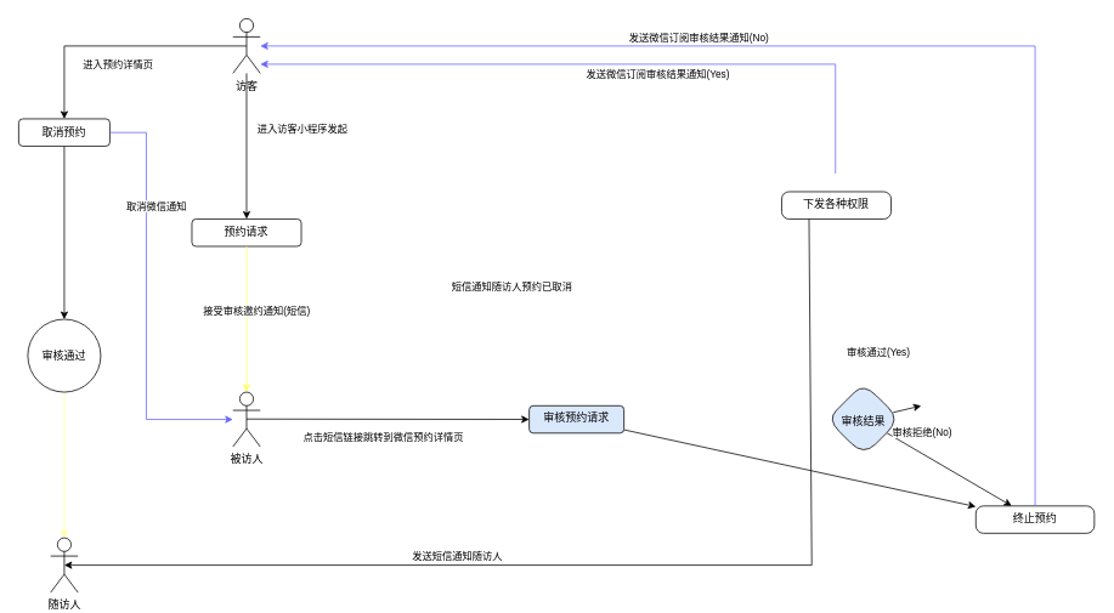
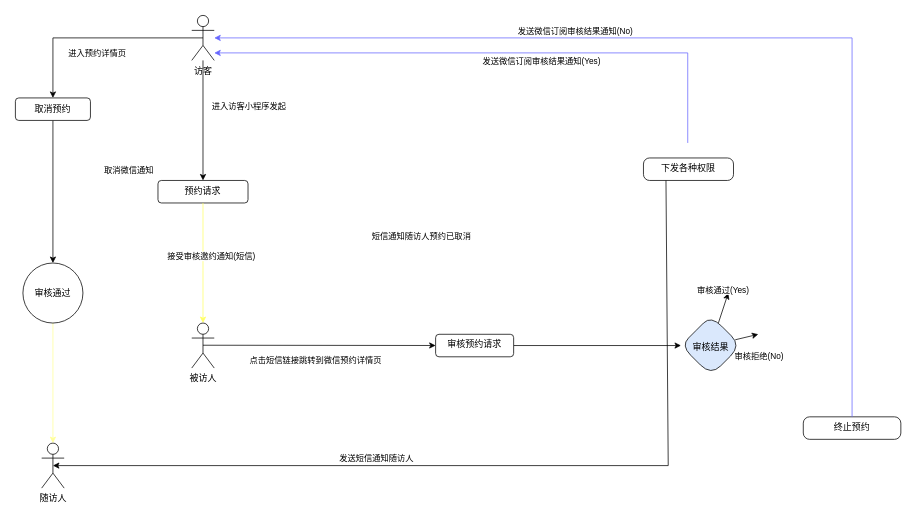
  <mxCell id="0" />
  <mxCell id="1" parent="0" />
  <mxCell id="2" value="预约请求" style="rounded=1;whiteSpace=wrap;html=1;fontSize=12;glass=0;strokeWidth=1;shadow=0;" parent="1" vertex="1"><mxGeometry x="210" y="240" width="120" height="30" as="geometry" /></mxCell>
  <mxCell id="3" value="被访人" style="shape=umlActor;verticalLabelPosition=bottom;verticalAlign=top;html=1;outlineConnect=0;" parent="1" vertex="1"><mxGeometry x="255" y="430" width="30" height="60" as="geometry" /></mxCell>
  <mxCell id="4" value="访客" style="shape=umlActor;verticalLabelPosition=bottom;verticalAlign=top;html=1;outlineConnect=0;" vertex="1" parent="1"><mxGeometry x="255" y="20" width="30" height="60" as="geometry" /></mxCell>
  <mxCell id="5" value="" style="endArrow=classic;html=1;rounded=0;entryX=0.5;entryY=0;entryDx=0;entryDy=0;" edge="1" parent="1" source="4" target="2"><mxGeometry relative="1" as="geometry"><mxPoint x="1090" y="470" as="sourcePoint" /><mxPoint x="1190" y="470" as="targetPoint" /></mxGeometry></mxCell>
  <mxCell id="6" value="进入访客小程序发起" style="edgeLabel;resizable=0;html=1;align=center;verticalAlign=middle;" connectable="0" vertex="1" parent="5"><mxGeometry relative="1" as="geometry"><mxPoint x="60" y="-20" as="offset" /></mxGeometry></mxCell>
  <mxCell id="7" value="" style="endArrow=classic;html=1;rounded=0;exitX=0.5;exitY=1;exitDx=0;exitDy=0;entryX=0.5;entryY=0;entryDx=0;entryDy=0;entryPerimeter=0;strokeColor=#FFFF66;" edge="1" parent="1" source="2" target="3"><mxGeometry relative="1" as="geometry"><mxPoint x="1090" y="470" as="sourcePoint" /><mxPoint x="270" y="410" as="targetPoint" /><Array as="points"><mxPoint x="270" y="360" /></Array></mxGeometry></mxCell>
  <mxCell id="8" value="接受审核邀约通知(短信)" style="edgeLabel;resizable=0;html=1;align=center;verticalAlign=middle;" connectable="0" vertex="1" parent="7"><mxGeometry relative="1" as="geometry"><mxPoint x="10" y="-10" as="offset" /></mxGeometry></mxCell>
- <mxCell id="9" value="" style="edgeStyle=none;rounded=0;orthogonalLoop=1;jettySize=auto;html=1;" edge="1" parent="1" source="10" target="18"><mxGeometry relative="1" as="geometry" /></mxCell>
- <mxCell id="10" value="审核预约请求" style="rounded=1;whiteSpace=wrap;html=1;verticalAlign=top;fillColor=#dae8fc;" vertex="1" parent="1"><mxGeometry x="580" y="445" width="104" height="30" as="geometry" /></mxCell>
+ <mxCell id="9" value="" style="edgeStyle=none;rounded=0;orthogonalLoop=1;jettySize=auto;html=1;" edge="1" parent="1" source="10" target="15"><mxGeometry relative="1" as="geometry" /></mxCell>
+ <mxCell id="10" value="审核预约请求" style="rounded=1;whiteSpace=wrap;html=1;verticalAlign=top;" vertex="1" parent="1"><mxGeometry x="580" y="445" width="104" height="30" as="geometry" /></mxCell>
  <mxCell id="11" value="" style="endArrow=classic;html=1;rounded=0;" edge="1" parent="1" target="10"><mxGeometry relative="1" as="geometry"><mxPoint x="270" y="459.58" as="sourcePoint" /><mxPoint x="370" y="459.58" as="targetPoint" /></mxGeometry></mxCell>
  <mxCell id="12" value="点击短信链接跳转到微信预约详情页" style="edgeLabel;resizable=0;html=1;align=center;verticalAlign=middle;" connectable="0" vertex="1" parent="11"><mxGeometry relative="1" as="geometry"><mxPoint x="-5" y="20" as="offset" /></mxGeometry></mxCell>
  <mxCell id="13" value="" style="edgeStyle=none;rounded=0;orthogonalLoop=1;jettySize=auto;html=1;" edge="1" parent="1" source="15" target="19"><mxGeometry relative="1" as="geometry" /></mxCell>
- <mxCell id="14" value="" style="edgeStyle=none;rounded=0;orthogonalLoop=1;jettySize=auto;html=1;" edge="1" parent="1" source="15" target="18"><mxGeometry relative="1" as="geometry" /></mxCell>
+ <mxCell id="14" value="" style="edgeStyle=none;rounded=0;orthogonalLoop=1;jettySize=auto;html=1;" edge="1" parent="1" source="15" target="17"><mxGeometry relative="1" as="geometry" /></mxCell>
  <mxCell id="15" value="&lt;br&gt;&lt;br&gt;审核结果" style="rhombus;whiteSpace=wrap;html=1;verticalAlign=top;rounded=1;arcSize=40;fillColor=#dae8fc;" vertex="1" parent="1"><mxGeometry x="907" y="420" width="80" height="80" as="geometry" /></mxCell>
  <mxCell id="16" value="下发各种权限" style="whiteSpace=wrap;html=1;verticalAlign=top;rounded=1;arcSize=27;" vertex="1" parent="1"><mxGeometry x="857" y="210" width="120" height="30" as="geometry" /></mxCell>
  <mxCell id="17" value="审核通过(Yes)" style="edgeLabel;resizable=0;html=1;align=center;verticalAlign=middle;" connectable="0" vertex="1" parent="1"><mxGeometry x="970" y="389.996" as="geometry"><mxPoint x="-8" y="-4" as="offset" /></mxGeometry></mxCell>
  <mxCell id="18" value="终止预约" style="whiteSpace=wrap;html=1;verticalAlign=top;rounded=1;arcSize=28;" vertex="1" parent="1"><mxGeometry x="1070" y="555" width="130" height="30" as="geometry" /></mxCell>
  <mxCell id="19" value="审核拒绝(No)" style="edgeLabel;resizable=0;html=1;align=center;verticalAlign=middle;" connectable="0" vertex="1" parent="1"><mxGeometry x="1010" y="444.996" as="geometry"><mxPoint y="29" as="offset" /></mxGeometry></mxCell>
  <mxCell id="20" value="" style="endArrow=classic;html=1;rounded=0;exitX=0.5;exitY=0;exitDx=0;exitDy=0;strokeColor=#6666FF;" edge="1" parent="1" source="18" target="4"><mxGeometry relative="1" as="geometry"><mxPoint x="1300" y="320" as="sourcePoint" /><mxPoint x="1140" y="10" as="targetPoint" /><Array as="points"><mxPoint x="1135" y="50" /></Array></mxGeometry></mxCell>
  <mxCell id="21" value="发送微信订阅审核结果通知(No)" style="edgeLabel;resizable=0;html=1;align=center;verticalAlign=middle;" connectable="0" vertex="1" parent="20"><mxGeometry relative="1" as="geometry"><mxPoint x="-197" y="-10" as="offset" /></mxGeometry></mxCell>
  <mxCell id="22" value="" style="endArrow=classic;html=1;rounded=0;entryX=1;entryY=1;entryDx=0;entryDy=0;entryPerimeter=0;strokeColor=#6666FF;" edge="1" parent="1"><mxGeometry relative="1" as="geometry"><mxPoint x="916" y="190" as="sourcePoint" /><mxPoint x="285" y="70" as="targetPoint" /><Array as="points"><mxPoint x="916" y="70" /></Array></mxGeometry></mxCell>
  <mxCell id="23" value="发送微信订阅审核结果通知(Yes)" style="edgeLabel;resizable=0;html=1;align=center;verticalAlign=middle;" connectable="0" vertex="1" parent="22"><mxGeometry relative="1" as="geometry"><mxPoint x="60" y="10" as="offset" /></mxGeometry></mxCell>
  <mxCell id="24" value="随访人" style="shape=umlActor;verticalLabelPosition=bottom;verticalAlign=top;html=1;outlineConnect=0;" vertex="1" parent="1"><mxGeometry x="55" y="590" width="30" height="60" as="geometry" /></mxCell>
  <mxCell id="25" value="" style="endArrow=classic;html=1;rounded=0;exitX=0.25;exitY=1;exitDx=0;exitDy=0;" edge="1" parent="1" source="16"><mxGeometry relative="1" as="geometry"><mxPoint x="872" y="190" as="sourcePoint" /><mxPoint x="70" y="620" as="targetPoint" /><Array as="points"><mxPoint x="890" y="620" /></Array></mxGeometry></mxCell>
  <mxCell id="26" value="发送短信通知随访人" style="edgeLabel;resizable=0;html=1;align=center;verticalAlign=middle;" connectable="0" vertex="1" parent="25"><mxGeometry relative="1" as="geometry"><mxPoint x="-170" y="-10" as="offset" /></mxGeometry></mxCell>
  <mxCell id="27" value="" style="edgeStyle=none;rounded=0;orthogonalLoop=1;jettySize=auto;html=1;" edge="1" parent="1" source="28" target="33"><mxGeometry relative="1" as="geometry" /></mxCell>
  <mxCell id="28" value="取消预约" style="rounded=1;whiteSpace=wrap;html=1;" vertex="1" parent="1"><mxGeometry x="20" y="130" width="100" height="30" as="geometry" /></mxCell>
  <mxCell id="29" value="" style="endArrow=classic;html=1;rounded=0;" edge="1" parent="1"><mxGeometry relative="1" as="geometry"><mxPoint x="270" y="50" as="sourcePoint" /><mxPoint x="70" y="130" as="targetPoint" /><Array as="points"><mxPoint x="70" y="50" /></Array></mxGeometry></mxCell>
  <mxCell id="30" value="进入预约详情页" style="edgeLabel;resizable=0;html=1;align=center;verticalAlign=middle;" connectable="0" vertex="1" parent="29"><mxGeometry relative="1" as="geometry"><mxPoint x="-2" y="20" as="offset" /></mxGeometry></mxCell>
- <mxCell id="31" value="" style="edgeStyle=none;rounded=0;orthogonalLoop=1;jettySize=auto;html=1;exitX=1;exitY=0.5;exitDx=0;exitDy=0;strokeColor=#6666FF;" edge="1" parent="1" source="28" target="3"><mxGeometry relative="1" as="geometry"><mxPoint x="200" y="440" as="targetPoint" /><Array as="points"><mxPoint x="160" y="145" /><mxPoint x="160" y="460" /></Array></mxGeometry></mxCell>
  <mxCell id="32" value="" style="edgeStyle=none;rounded=0;orthogonalLoop=1;jettySize=auto;html=1;strokeColor=#FFFF99;" edge="1" parent="1" source="33"><mxGeometry relative="1" as="geometry"><mxPoint x="70" y="590" as="targetPoint" /><Array as="points" /></mxGeometry></mxCell>
  <mxCell id="33" value="审核通过" style="ellipse;whiteSpace=wrap;html=1;" vertex="1" parent="1"><mxGeometry x="30" y="350" width="80" height="80" as="geometry" /></mxCell>
  <mxCell id="34" value="取消微信通知" style="edgeLabel;resizable=0;html=1;align=center;verticalAlign=middle;" connectable="0" vertex="1" parent="1"><mxGeometry x="170" y="225" as="geometry" /></mxCell>
  <mxCell id="35" value="短信通知随访人预约已取消" style="edgeLabel;resizable=0;html=1;align=center;verticalAlign=middle;" connectable="0" vertex="1" parent="1"><mxGeometry x="540" y="310" as="geometry"><mxPoint x="20" y="4" as="offset" /></mxGeometry></mxCell>
